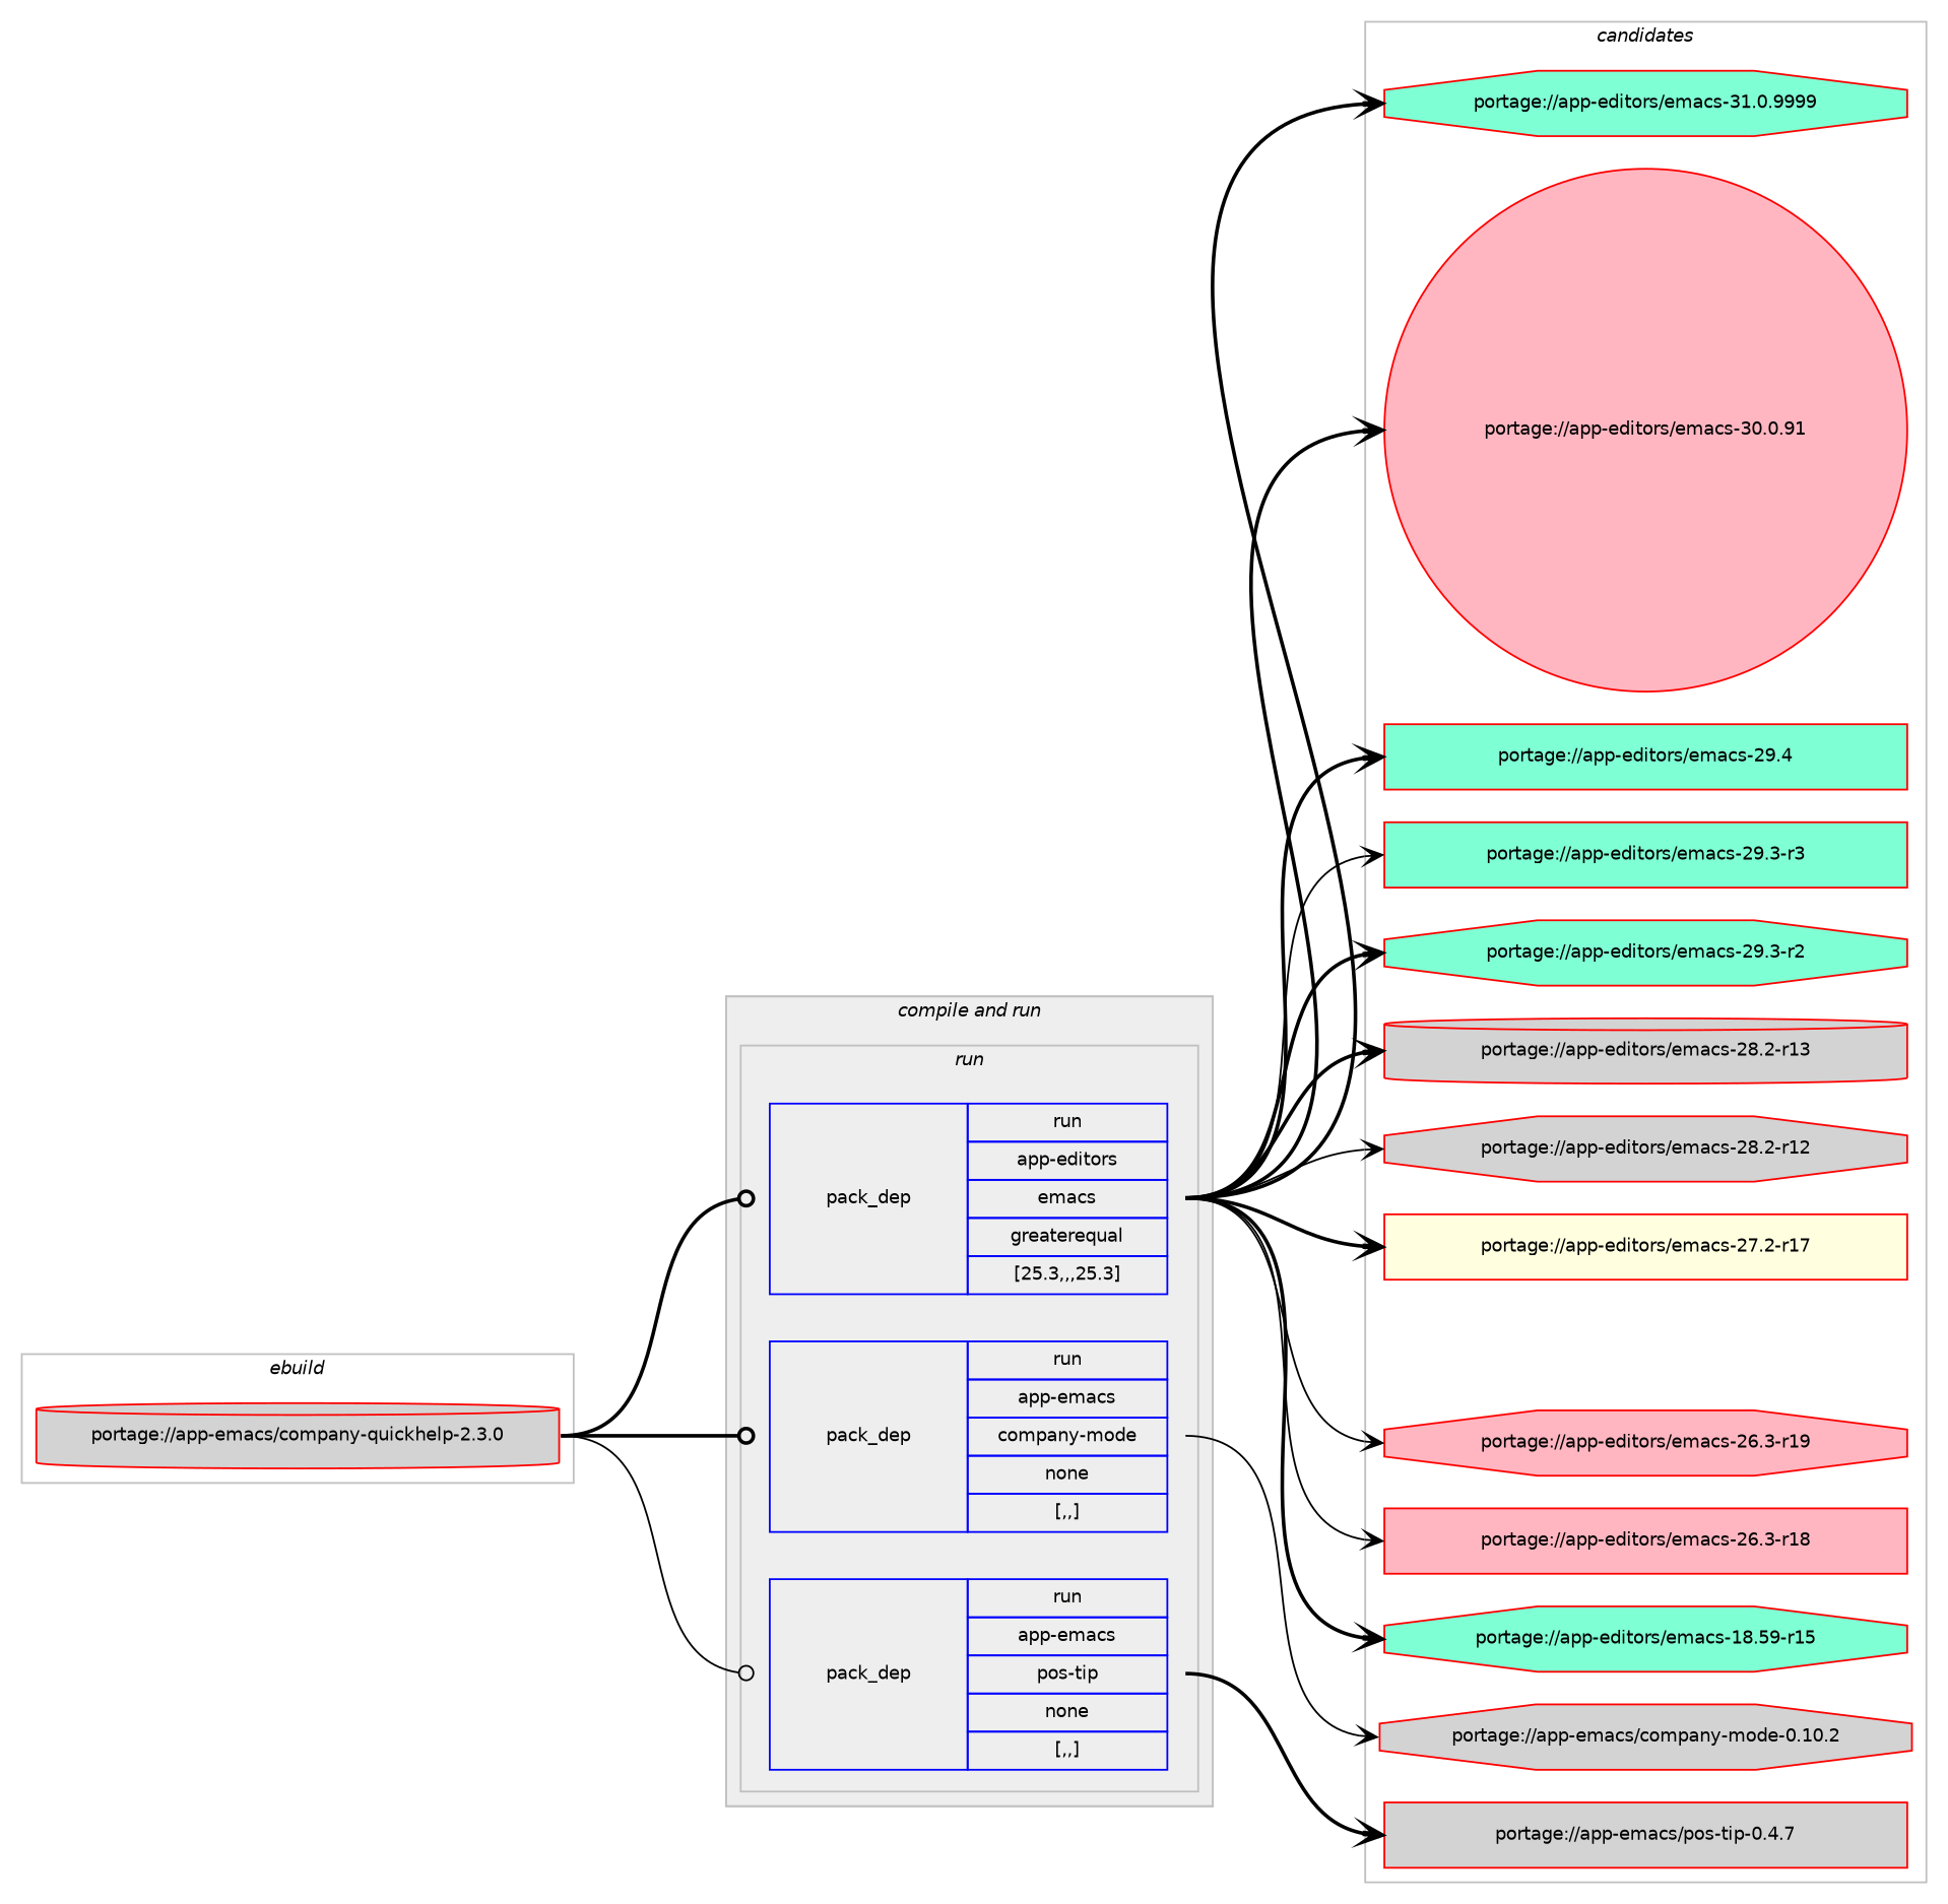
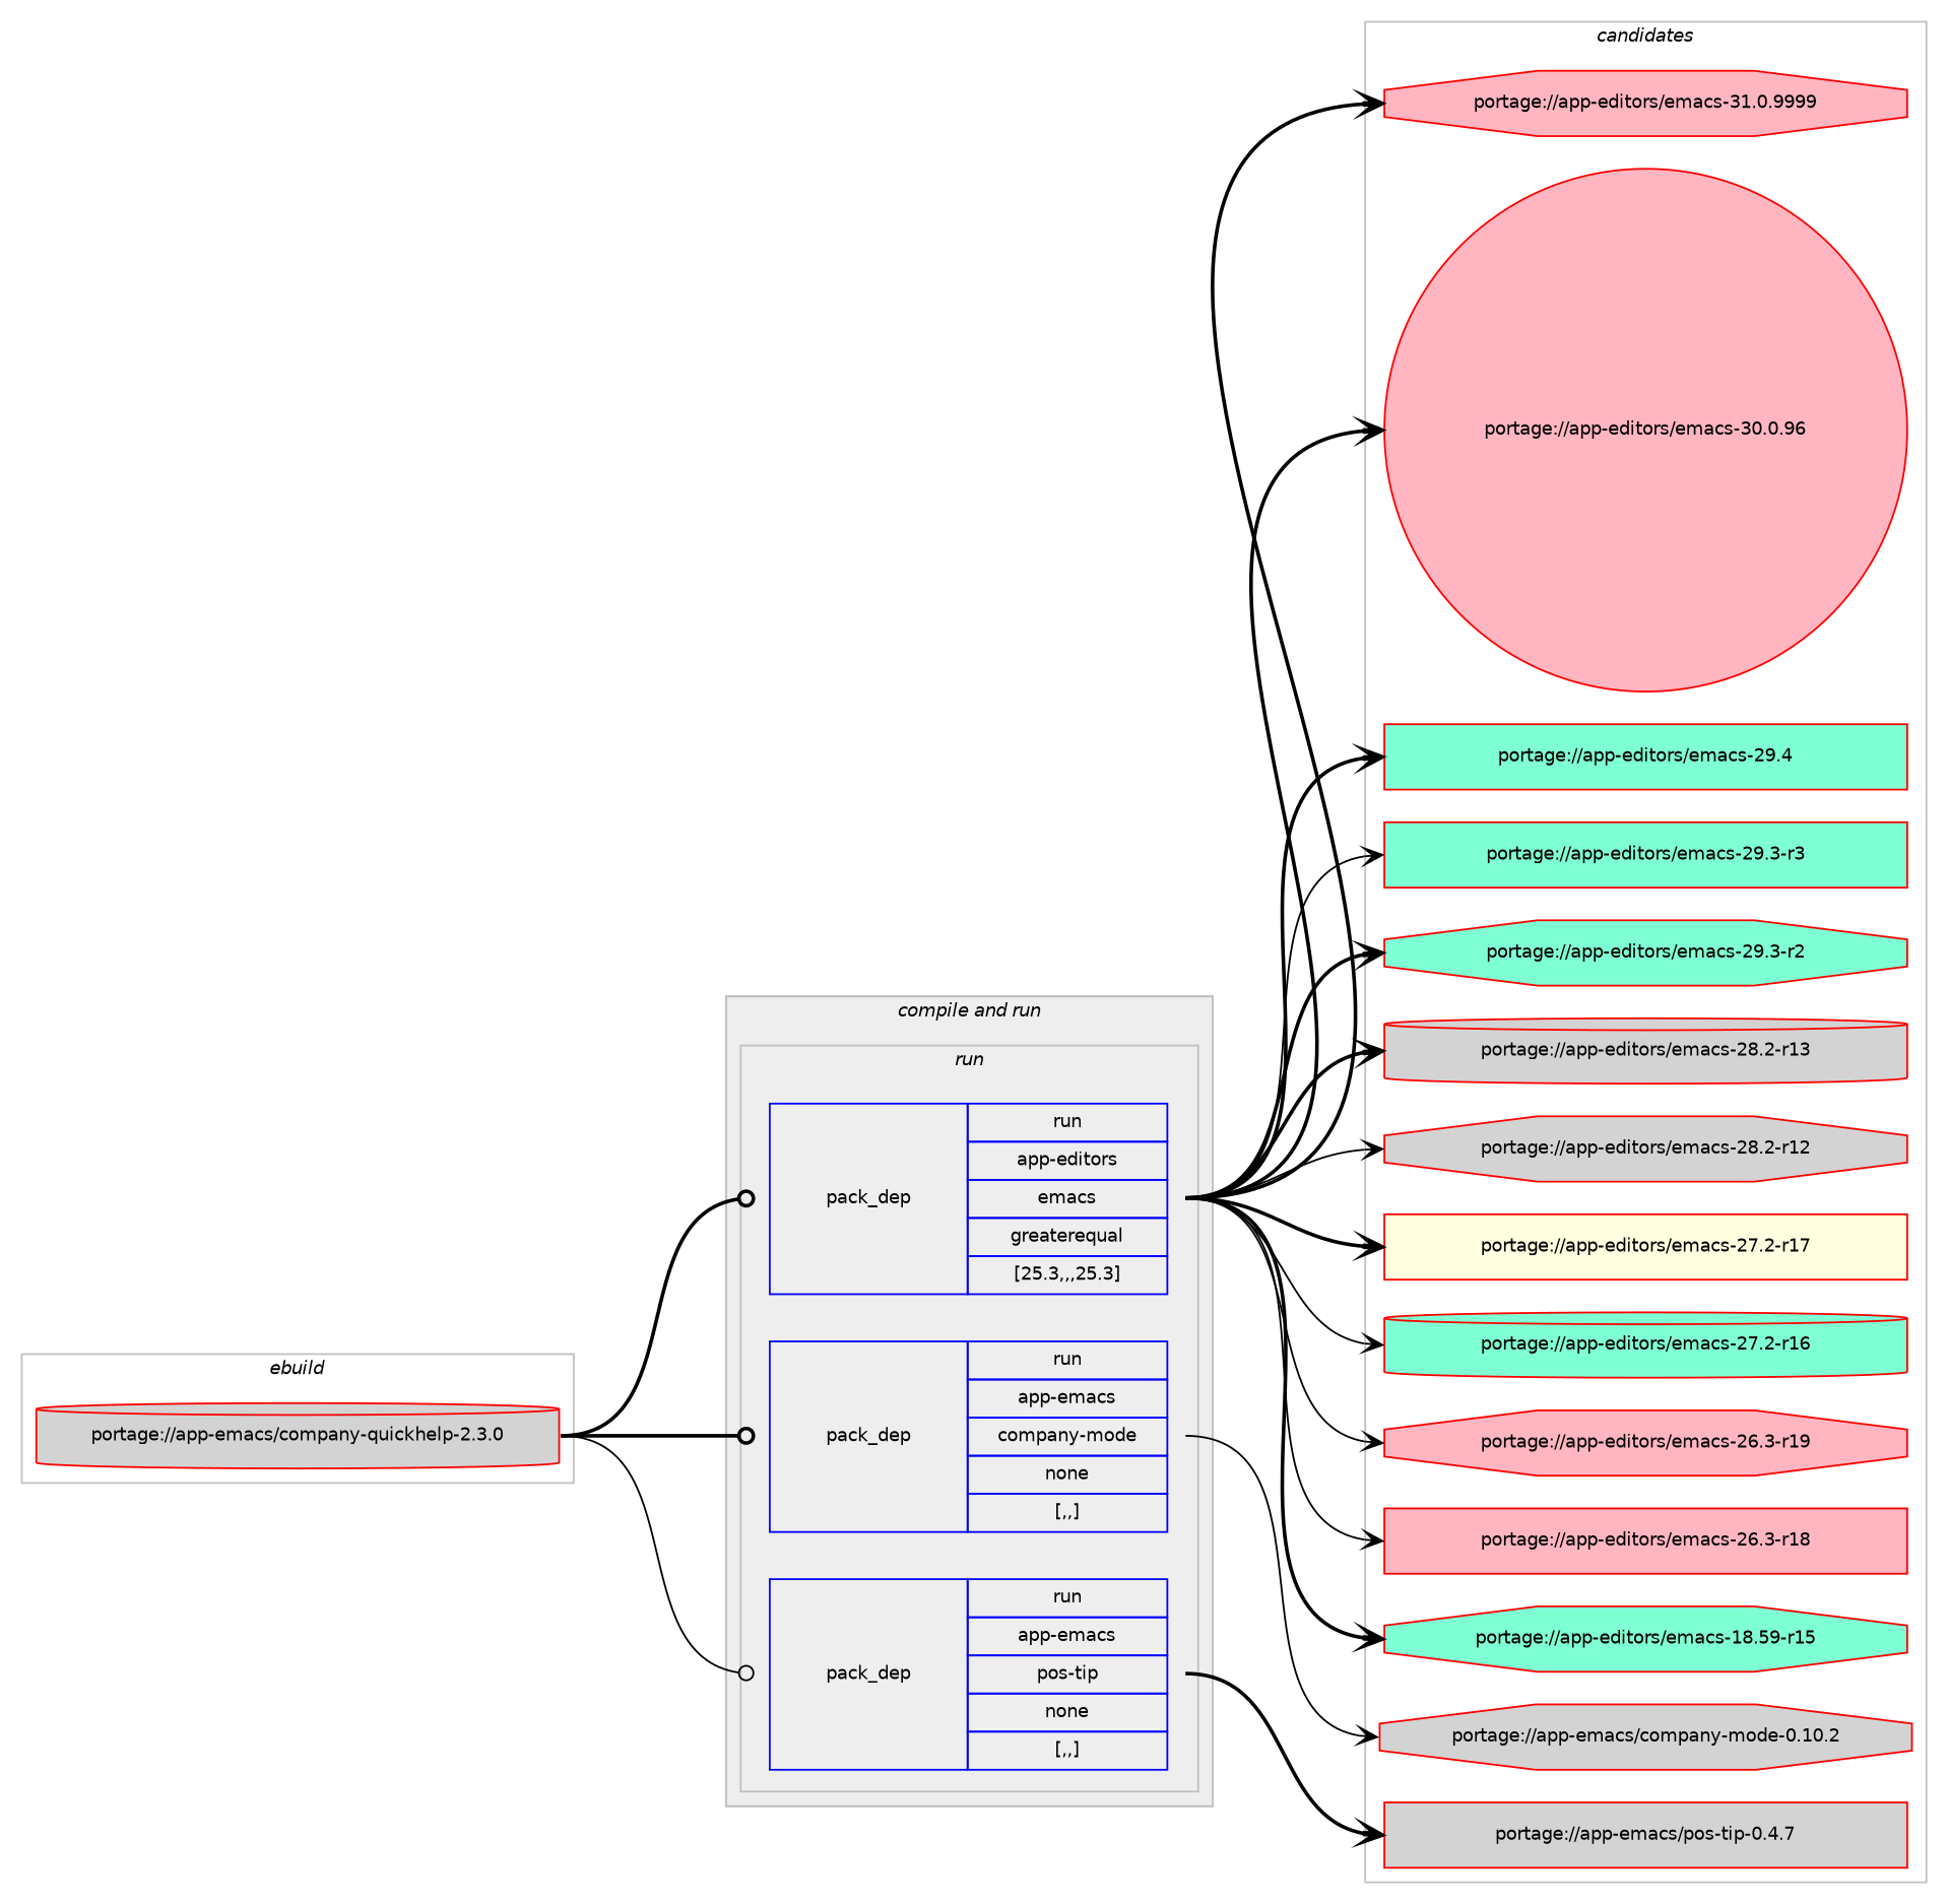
  digraph {
    compound=true
    concentrate=true
    fontname=Helvetica
    fontsize=10
    newrank=true
    rankdir=LR
    ranksep=1.5
    node [color=red fillcolor=aquamarine fontname=Helvetica fontsize=10 shape=octagon style=filled]
    edge [arrowhead=vee headport=w style=bold tailport=e weight=100]
    n1 [fillcolor=lightgrey label="portage://app-emacs/company-quickhelp-2.3.0" shape=cylinder width=4]
    n2 [color=blue label=<<TABLE BORDER="0" CELLBORDER="1" CELLSPACING="0" CELLPADDING="4" WIDTH="220"><TR><TD ROWSPAN="6" CELLPADDING="30">pack_dep</TD></TR><TR><TD WIDTH="110">run</TD></TR><TR><TD>app-editors</TD></TR><TR><TD>emacs</TD></TR><TR><TD>greaterequal</TD></TR><TR><TD>[25.3,,,25.3]</TD></TR></TABLE>> shape=none fillcolor="" style=""]
    n3 [color=blue label=<<TABLE BORDER="0" CELLBORDER="1" CELLSPACING="0" CELLPADDING="4" WIDTH="220"><TR><TD ROWSPAN="6" CELLPADDING="30">pack_dep</TD></TR><TR><TD WIDTH="110">run</TD></TR><TR><TD>app-emacs</TD></TR><TR><TD>company-mode</TD></TR><TR><TD>none</TD></TR><TR><TD>[,,]</TD></TR></TABLE>> shape=none fillcolor="" style=""]
    n4 [color=blue label=<<TABLE BORDER="0" CELLBORDER="1" CELLSPACING="0" CELLPADDING="4" WIDTH="220"><TR><TD ROWSPAN="6" CELLPADDING="30">pack_dep</TD></TR><TR><TD WIDTH="110">run</TD></TR><TR><TD>app-emacs</TD></TR><TR><TD>pos-tip</TD></TR><TR><TD>none</TD></TR><TR><TD>[,,]</TD></TR></TABLE>> shape=none fillcolor="" style=""]
-   n5 [label="portage://app-editors/emacs-31.0.9999" width=4]
-   n6 [fillcolor=lightpink label="portage://app-editors/emacs-30.0.91" shape=circle width=4]
+   n5 [fillcolor=lightpink label="portage://app-editors/emacs-31.0.9999" width=4]
+   n6 [fillcolor=lightpink label="portage://app-editors/emacs-30.0.96" shape=circle width=4]
    n7 [label="portage://app-editors/emacs-29.4" shape=box width=4]
    n8 [label="portage://app-editors/emacs-29.3-r3" shape=box width=4]
    n9 [label="portage://app-editors/emacs-29.3-r2" width=4]
    n10 [fillcolor=lightgrey label="portage://app-editors/emacs-28.2-r13" shape=cylinder width=4]
    n11 [fillcolor=lightgrey label="portage://app-editors/emacs-28.2-r12" width=4]
    n12 [fillcolor=lightyellow label="portage://app-editors/emacs-27.2-r17" shape=box width=4]
+   n13 [label="portage://app-editors/emacs-27.2-r16" shape=cylinder width=4]
    n14 [fillcolor=lightpink label="portage://app-editors/emacs-26.3-r19" width=4]
    n15 [fillcolor=lightpink label="portage://app-editors/emacs-26.3-r18" shape=box width=4]
    n16 [label="portage://app-editors/emacs-18.59-r15" width=4]
    n17 [fillcolor=lightgrey label="portage://app-emacs/company-mode-0.10.2" width=4]
    n18 [fillcolor=lightgrey label="portage://app-emacs/pos-tip-0.4.7" shape=box width=4]
    subgraph cluster_1 {
      color=gray
      label=<<i>dependencies</i>>
      subgraph cluster_2 {
        color=gray
        fillcolor="#eeeeee"
        label=<<i>compile</i>>
        style=filled
      }
      subgraph cluster_3 {
        color=gray
        fillcolor="#eeeeee"
        label=<<i>compile and run</i>>
        style=filled
      }
      subgraph cluster_4 {
        color=gray
        fillcolor="#eeeeee"
        label=<<i>run</i>>
        style=filled
        subgraph sub_5 {
          color=gray
          fillcolor="#eeeeee"
          label=<<i>run</i>>
          style=filled
          n2
        }
        subgraph sub_6 {
          color=gray
          fillcolor="#eeeeee"
          label=<<i>run</i>>
          style=filled
          n3
        }
        subgraph sub_7 {
          color=gray
          fillcolor="#eeeeee"
          label=<<i>run</i>>
          style=filled
          n4
        }
      }
    }
    subgraph cluster_8 {
      color=gray
      label=<<i>ebuild</i>>
      n1
    }
    subgraph cluster_9 {
      color=gray
      label=<<i>candidates</i>>
      rank=same
      subgraph sub_10 {
        color=black
        label=<<i>candidates</i>>
        nodesep=1
        rank=same
        n5
        n6
        n7
        n8
        n9
        n10
        n11
        n12
+       n13
        n14
        n15
        n16
      }
      subgraph sub_11 {
        color=black
        label=<<i>candidates</i>>
        nodesep=1
        rank=same
        n17
      }
      subgraph sub_12 {
        color=black
        label=<<i>candidates</i>>
        nodesep=1
        rank=same
        n18
      }
    }
    n1 -> n2 [arrowhead=odot weight=20]
    n1 -> n3 [arrowhead=odot weight=20]
    n1 -> n4 [arrowhead=odot style=solid weight=20]
    n2 -> n5
    n2 -> n6
    n2 -> n7
    n2 -> n8 [style=solid]
    n2 -> n9
    n2 -> n10
    n2 -> n11 [style=solid]
    n2 -> n12
+   n2 -> n13 [style=solid]
    n2 -> n14 [style=solid]
    n2 -> n15 [style=solid]
    n2 -> n16
    n3 -> n17 [style=solid]
    n4 -> n18
  }
